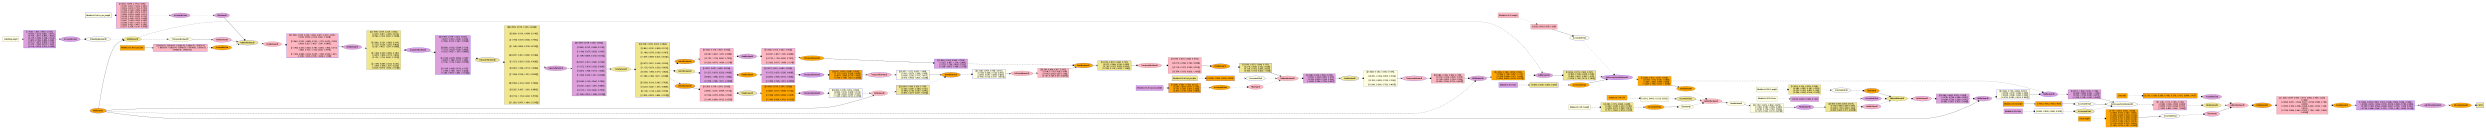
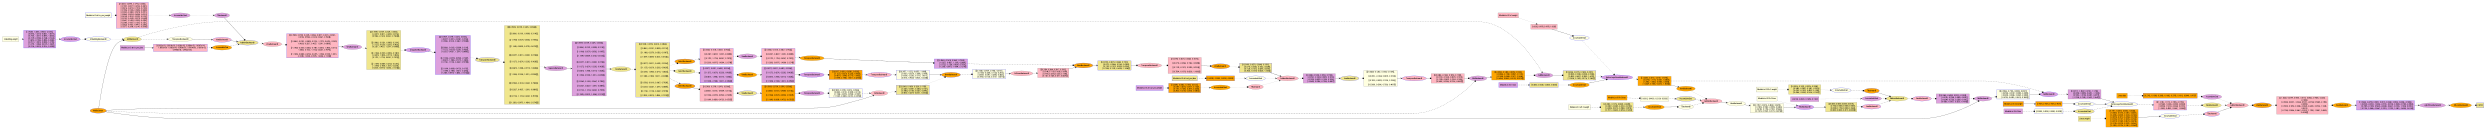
  strict digraph {
    fontname="Roboto Condensed"
    rankdir=LR
    node [color=gray40 fillcolor=plum fontname="Roboto Condensed" style=filled]
    edge [arrowhead=box fontname="Roboto Condensed" style=dashed]
    n1 [color=blue fillcolor=khaki label=2.6093 shape=box]
    n2 [fillcolor=orange label=NllLossBackward0]
    n3 [label=LogSoftmaxBackward0]
    n4 [color=blue label="[[ 1.5443, -0.4799,  0.9851,  0.8173,  0.0842,  0.9926,  0.2266, -0.1856],\n        [-0.2928, -0.3391, -1.0264, -0.5731, -0.0194,  0.5049, -0.1590, -0.8953],\n        [ 0.7005, -0.1053,  0.5426, -0.0620, -0.6421,  0.0726,  1.1028,  0.0912],\n        [-0.1784,  0.5846, -0.9667, -0.2913, -1.1230, -1.0481,  0.6589, -0.6198]]" shape=box]
    n5 [fillcolor=orange label=ViewBackward0]
    n6 [fillcolor=lightpink label="[[[ 1.5443, -0.4799,  0.9851,  0.8173,  0.0842,  0.9926,  0.2266,\n          -0.1856],\n         [-0.2928, -0.3391, -1.0264, -0.5731, -0.0194,  0.5049, -0.1590,\n          -0.8953],\n         [ 0.7005, -0.1053,  0.5426, -0.0620, -0.6421,  0.0726,  1.1028,\n           0.0912],\n         [-0.1784,  0.5846, -0.9667, -0.2913, -1.1230, -1.0481,  0.6589,\n          -0.6198]]]" shape=box]
    n7 [color=blue fillcolor=orange label=ViewBackward0]
    n8 [fillcolor=lightpink label=AddmmBackward0]
    n9 [label=AccumulateGrad]
    n10 [color=blue fillcolor=orange label="[ 0.2762, -0.1308, -0.2883, -0.1682, -0.3705,  0.1813,  0.3840, -0.4737]" shape=box]
    n11 [fillcolor=orange label="Linear.bias" shape=box]
    n12 [fillcolor=khaki label=ViewBackward0]
    n13 [color=blue fillcolor=lightpink label="[[[ 1.2150, -1.1712,  0.7355, -0.7753],\n         [-0.5060,  1.6906, -0.2905, -0.8902],\n         [ 0.9538, -1.5310, -0.2360,  0.8173],\n         [-1.3042, -0.4383,  0.3467,  1.3998]]]" shape=box]
    n14 [color=blue fillcolor=lightyellow label=NativeLayerNormBackward0]
    n15 [label="[[[ 0.8717, -1.5847,  0.3781, -1.1730],\n         [-0.8352,  0.8989, -0.6651, -1.1354],\n         [ 0.5914, -1.9158, -0.6091,  0.4577],\n         [-1.7208, -0.7342,  0.1602,  1.3647]]]" shape=box]
    n16 [color=blue label=AddBackward0]
    n17 [color=blue fillcolor=lightyellow label="[[[-0.5966, -0.7106,  0.0000, -0.2027],\n         [-0.4594, -0.8187,  0.0000, -0.4545],\n         [-0.6938, -0.8336,  0.2445, -0.2008],\n         [-0.4759, -0.6285,  0.3615, -0.1883]]]" shape=box]
    n18 [label=MulBackward0]
    n19 [label="[[[-0.5369, -0.6395,  0.2015, -0.1825],\n         [-0.4135, -0.7368,  0.4385, -0.4091],\n         [-0.6244, -0.7502,  0.2200, -0.1807],\n         [-0.4283, -0.5657,  0.3253, -0.1695]]]" shape=box]
    n20 [color=blue fillcolor=lightpink label=ViewBackward0]
    n21 [fillcolor=khaki label=AddmmBackward0]
    n22 [label=AccumulateGrad]
    n23 [label="[-0.4120, -0.4941,  0.1459, -0.1122]" shape=box]
    n24 [fillcolor=lightyellow label="ModuleList.0.ffn.2.bias" shape=box]
    n25 [color=blue fillcolor=lightpink label=ViewBackward0]
    n26 [fillcolor=khaki label="[[[0.0000, 0.0000, 0.0000, 0.3678],\n         [0.7002, 0.0000, 0.0000, 0.0000],\n         [0.0000, 0.1158, 0.0000, 0.5644],\n         [0.0000, 0.0000, 0.4173, 0.0000]]]" shape=box]
    n27 [color=blue label=ReluBackward0]
    n28 [fillcolor=lightyellow label="[[[-0.1257, -0.0214, -0.4842,  0.3678],\n         [ 0.7002, -0.5592, -0.9952, -0.8243],\n         [-0.6100,  0.1158, -0.7931,  0.5644],\n         [-0.1274, -0.7639,  0.4173, -0.6374]]]" shape=box]
    n29 [fillcolor=lightyellow label=ViewBackward0]
    n30 [fillcolor=lightpink label=AddmmBackward0]
    n31 [color=blue fillcolor=khaki label=AccumulateGrad]
    n32 [fillcolor=lightyellow label="[ 0.0812, -0.4430, -0.2124, -0.3023]" shape=box]
-   n33 [fillcolor=orange label="ModuleList.0.ffn.0.ffn" shape=box]
+   n33 [fillcolor=orange label="ModuleList.0.ffn.0.bias" shape=box]
    n34 [fillcolor=orange label=ViewBackward0]
    n35 [fillcolor=orange label="[[[ 1.4683, -0.8741,  0.3781, -0.9703],\n         [-0.3758,  1.7176, -0.6651, -0.6808],\n         [ 1.2852, -1.0822, -0.8536,  0.6584],\n         [-1.2449, -0.1056, -0.2012,  1.5530]]]" shape=box]
    n36 [color=blue label=NativeLayerNormBackward0]
    n37 [color=blue fillcolor=khaki label="[[[ 0.6244, -0.3725,  0.1608, -0.4101],\n         [ 0.0028,  2.0328, -0.2838, -0.2926],\n         [ 2.4052, -0.6207, -0.3283,  1.6070],\n         [-1.2454,  0.1343,  0.0176,  2.1563]]]" shape=box]
    n38 [label=AddBackward0]
    n39 [fillcolor=orange label="[[[-0.0520, -0.1400,  0.2059,  0.1965],\n         [-0.0846, -0.1582,  0.0967,  0.1131],\n         [-0.1484, -0.0469,  0.1471,  0.1696],\n         [-0.6264,  0.0440, -0.8152, -0.5218]]]" shape=box]
    n40 [label=MulBackward0]
    n41 [fillcolor=lightpink label="[[[-0.0468, -0.1260,  0.1853,  0.1769],\n         [-0.0761, -0.1424,  0.0870,  0.1018],\n         [-0.1335, -0.0422,  0.1324,  0.1526],\n         [-0.5638,  0.0396, -0.7336, -0.4697]]]" shape=box]
    n42 [color=blue fillcolor=lightpink label=TransposeBackward0]
    n43 [fillcolor=lightyellow label="[[[-0.0468, -0.1260,  0.1853,  0.1769]],\n\n        [[-0.0761, -0.1424,  0.0870,  0.1018]],\n\n        [[-0.1335, -0.0422,  0.1324,  0.1526]],\n\n        [[-0.5638,  0.0396, -0.7336, -0.4697]]]" shape=box]
    n44 [color=blue fillcolor=khaki label=ViewBackward0]
    n45 [label="[[-0.0468, -0.1260,  0.1853,  0.1769],\n        [-0.0761, -0.1424,  0.0870,  0.1018],\n        [-0.1335, -0.0422,  0.1324,  0.1526],\n        [-0.5638,  0.0396, -0.7336, -0.4697]]" shape=box]
    n46 [fillcolor=lightpink label=AddmmBackward0]
    n47 [color=blue fillcolor=lightyellow label=AccumulateGrad]
    n48 [color=blue fillcolor=orange label="[-0.0030,  0.0030,  0.0030, -0.0030]" shape=box]
    n49 [color=blue fillcolor=khaki label="ModuleList.0.att.out_proj.bias" shape=box]
    n50 [color=blue fillcolor=khaki label="[[-0.0190, -0.3073,  0.3648,  0.1519],\n        [-0.0713, -0.3566,  0.1562,  0.0289],\n        [-0.1123, -0.1512,  0.5295,  0.0316],\n        [-0.7304, -0.1378, -0.6328, -1.1836]]" shape=box]
    n51 [color=blue fillcolor=orange label=ViewBackward0]
    n52 [fillcolor=lightpink label="[[[-0.0190, -0.3073,  0.3648,  0.1519]],\n\n        [[-0.0713, -0.3566,  0.1562,  0.0289]],\n\n        [[-0.1123, -0.1512,  0.5295,  0.0316]],\n\n        [[-0.7304, -0.1378, -0.6328, -1.1836]]]" shape=box]
    n53 [fillcolor=lightpink label=TransposeBackward0]
    n54 [color=blue fillcolor=khaki label="[[[-0.0190, -0.3073,  0.3648,  0.1519],\n         [-0.0713, -0.3566,  0.1562,  0.0289],\n         [-0.1123, -0.1512,  0.5295,  0.0316],\n         [-0.7304, -0.1378, -0.6328, -1.1836]]]" shape=box]
    n55 [color=blue fillcolor=orange label=BmmBackward0]
    n56 [fillcolor=lightpink label="[[[0.2924, 0.2664, 0.3017, 0.1395],\n         [0.3146, 0.1729, 0.3026, 0.2099],\n         [0.1915, 0.4374, 0.2421, 0.1290],\n         [0.1147, 0.1528, 0.1017, 0.6309]]]" shape=box]
    n57 [fillcolor=lightpink label=SoftmaxBackward0]
    n58 [color=blue fillcolor=lightyellow label="[[[ 0.1668,  0.0739,  0.1982, -0.5731],\n         [ 0.1535, -0.4455,  0.1144, -0.2514],\n         [ 0.0507,  0.8767,  0.2850, -0.3445],\n         [-0.3972, -0.1103, -0.5177,  1.3077]]]" shape=box]
    n59 [color=blue fillcolor=orange label=BmmBackward0]
    n60 [color=blue fillcolor=khaki label="[[[-0.2969,  0.1854,  0.1238,  0.1783],\n         [ 0.4431, -0.0051, -0.4504, -0.1557],\n         [-0.5984, -0.1785, -0.0251, -0.0994],\n         [ 0.5850, -0.4419, -0.2361, -0.3362]]]" shape=box]
    n61 [fillcolor=lightpink label=DivBackward0]
    n62 [color=blue fillcolor=lightyellow label="[[[-0.5939,  0.3709,  0.2476,  0.3566],\n         [ 0.8861, -0.0101, -0.9009, -0.3114],\n         [-1.1968, -0.3570, -0.0502, -0.1987],\n         [ 1.1699, -0.8839, -0.4723, -0.6725]]]" shape=box]
    n63 [label=TransposeBackward0]
    n64 [color=blue fillcolor=orange label="[[[-0.5939,  0.3709,  0.2476,  0.3566]],\n\n        [[ 0.8861, -0.0101, -0.9009, -0.3114]],\n\n        [[-1.1968, -0.3570, -0.0502, -0.1987]],\n\n        [[ 1.1699, -0.8839, -0.4723, -0.6725]]]" shape=box]
    n65 [color=blue fillcolor=khaki label=ViewBackward0]
    n66 [fillcolor=lightpink label="[[[-0.5939,  0.3709,  0.2476,  0.3566]],\n\n        [[ 0.8861, -0.0101, -0.9009, -0.3114]],\n\n        [[-1.1968, -0.3570, -0.0502, -0.1987]],\n\n        [[ 1.1699, -0.8839, -0.4723, -0.6725]]]" shape=box]
    n67 [color=blue fillcolor=orange label=SelectBackward0]
    n68 [color=blue fillcolor=khaki label="[[[[-0.5939,  0.3709,  0.2476,  0.3566]],\n\n         [[ 0.8861, -0.0101, -0.9009, -0.3114]],\n\n         [[-1.1968, -0.3570, -0.0502, -0.1987]],\n\n         [[ 1.1699, -0.8839, -0.4723, -0.6725]]],\n\n\n        [[[-0.3077,  0.8311, -0.6581,  0.0156]],\n\n         [[-1.1272, -0.6276,  0.2202, -0.9628]],\n\n         [[-0.6873,  1.3906, -0.5715, -1.0826]],\n\n         [[ 1.1898, -2.1908,  1.8311, -0.2258]]],\n\n\n        [[[ 0.5563, -0.1618,  0.3667,  0.7924]],\n\n         [[-0.2327,  0.4027,  1.2391, -0.0889]],\n\n         [[ 0.1722, -1.1724,  0.4247,  0.7979]],\n\n         [[-1.2303, -0.0975, -1.4384, -2.1274]]]]" shape=box]
    n69 [fillcolor=khaki label=SelectBackward0]
    n70 [color=blue fillcolor=orange label=SelectBackward0]
    n71 [color=blue label="[[[-0.3077,  0.8311, -0.6581,  0.0156]],\n\n        [[-1.1272, -0.6276,  0.2202, -0.9628]],\n\n        [[-0.6873,  1.3906, -0.5715, -1.0826]],\n\n        [[ 1.1898, -2.1908,  1.8311, -0.2258]]]" shape=box]
    n72 [color=blue fillcolor=lightpink label="[[[ 0.5563, -0.1618,  0.3667,  0.7924]],\n\n        [[-0.2327,  0.4027,  1.2391, -0.0889]],\n\n        [[ 0.1722, -1.1724,  0.4247,  0.7979]],\n\n        [[-1.2303, -0.0975, -1.4384, -2.1274]]]" shape=box]
    n73 [fillcolor=khaki label=CloneBackward0]
    n74 [label="[[[[-0.5939,  0.3709,  0.2476,  0.3566]],\n\n         [[ 0.8861, -0.0101, -0.9009, -0.3114]],\n\n         [[-1.1968, -0.3570, -0.0502, -0.1987]],\n\n         [[ 1.1699, -0.8839, -0.4723, -0.6725]]],\n\n\n        [[[-0.3077,  0.8311, -0.6581,  0.0156]],\n\n         [[-1.1272, -0.6276,  0.2202, -0.9628]],\n\n         [[-0.6873,  1.3906, -0.5715, -1.0826]],\n\n         [[ 1.1898, -2.1908,  1.8311, -0.2258]]],\n\n\n        [[[ 0.5563, -0.1618,  0.3667,  0.7924]],\n\n         [[-0.2327,  0.4027,  1.2391, -0.0889]],\n\n         [[ 0.1722, -1.1724,  0.4247,  0.7979]],\n\n         [[-1.2303, -0.0975, -1.4384, -2.1274]]]]" shape=box]
    n75 [label=SqueezeBackward1]
    n76 [fillcolor=khaki label="[[[[[-0.5939,  0.3709,  0.2476,  0.3566]]],\n\n\n         [[[ 0.8861, -0.0101, -0.9009, -0.3114]]],\n\n\n         [[[-1.1968, -0.3570, -0.0502, -0.1987]]],\n\n\n         [[[ 1.1699, -0.8839, -0.4723, -0.6725]]]],\n\n\n\n        [[[[-0.3077,  0.8311, -0.6581,  0.0156]]],\n\n\n         [[[-1.1272, -0.6276,  0.2202, -0.9628]]],\n\n\n         [[[-0.6873,  1.3906, -0.5715, -1.0826]]],\n\n\n         [[[ 1.1898, -2.1908,  1.8311, -0.2258]]]],\n\n\n\n        [[[[ 0.5563, -0.1618,  0.3667,  0.7924]]],\n\n\n         [[[-0.2327,  0.4027,  1.2391, -0.0889]]],\n\n\n         [[[ 0.1722, -1.1724,  0.4247,  0.7979]]],\n\n\n         [[[-1.2303, -0.0975, -1.4384, -2.1274]]]]]" shape=box]
    n77 [color=blue fillcolor=khaki label=TransposeBackward0]
    n78 [color=blue label="[[[[[-0.5939,  0.3709,  0.2476,  0.3566],\n           [-0.3077,  0.8311, -0.6581,  0.0156],\n           [ 0.5563, -0.1618,  0.3667,  0.7924]]],\n\n\n         [[[ 0.8861, -0.0101, -0.9009, -0.3114],\n           [-1.1272, -0.6276,  0.2202, -0.9628],\n           [-0.2327,  0.4027,  1.2391, -0.0889]]],\n\n\n         [[[-1.1968, -0.3570, -0.0502, -0.1987],\n           [-0.6873,  1.3906, -0.5715, -1.0826],\n           [ 0.1722, -1.1724,  0.4247,  0.7979]]],\n\n\n         [[[ 1.1699, -0.8839, -0.4723, -0.6725],\n           [ 1.1898, -2.1908,  1.8311, -0.2258],\n           [-1.2303, -0.0975, -1.4384, -2.1274]]]]]" shape=box]
    n79 [color=blue label=UnsqueezeBackward0]
    n80 [fillcolor=khaki label="[[[[-0.5939,  0.3709,  0.2476,  0.3566],\n          [-0.3077,  0.8311, -0.6581,  0.0156],\n          [ 0.5563, -0.1618,  0.3667,  0.7924]]],\n\n\n        [[[ 0.8861, -0.0101, -0.9009, -0.3114],\n          [-1.1272, -0.6276,  0.2202, -0.9628],\n          [-0.2327,  0.4027,  1.2391, -0.0889]]],\n\n\n        [[[-1.1968, -0.3570, -0.0502, -0.1987],\n          [-0.6873,  1.3906, -0.5715, -1.0826],\n          [ 0.1722, -1.1724,  0.4247,  0.7979]]],\n\n\n        [[[ 1.1699, -0.8839, -0.4723, -0.6725],\n          [ 1.1898, -2.1908,  1.8311, -0.2258],\n          [-1.2303, -0.0975, -1.4384, -2.1274]]]]" shape=box]
    n81 [label=ViewBackward0]
    n82 [color=blue fillcolor=lightpink label="[[[-0.5939,  0.3709,  0.2476,  0.3566, -0.3077,  0.8311, -0.6581,\n           0.0156,  0.5563, -0.1618,  0.3667,  0.7924]],\n\n        [[ 0.8861, -0.0101, -0.9009, -0.3114, -1.1272, -0.6276,  0.2202,\n          -0.9628, -0.2327,  0.4027,  1.2391, -0.0889]],\n\n        [[-1.1968, -0.3570, -0.0502, -0.1987, -0.6873,  1.3906, -0.5715,\n          -1.0826,  0.1722, -1.1724,  0.4247,  0.7979]],\n\n        [[ 1.1699, -0.8839, -0.4723, -0.6725,  1.1898, -2.1908,  1.8311,\n          -0.2258, -1.2303, -0.0975, -1.4384, -2.1274]]]" shape=box]
    n83 [fillcolor=lightpink label=ViewBackward0]
    n84 [color=blue fillcolor=khaki label=AddmmBackward0]
    n85 [fillcolor=orange label=AccumulateGrad]
    n86 [color=blue fillcolor=lightpink label="[ 3.0022e-03, -3.0019e-03,  3.0026e-03,  3.0006e-03, -1.4247e-04,\n         1.3665e-04, -1.0932e-04,  9.3836e-05, -3.0014e-03,  3.0001e-03,\n        -2.9988e-03, -2.9922e-03]" shape=box]
-   n87 [fillcolor=orange label="ModuleList.0.att.in_proj_bias" shape=box]
+   n87 [label="ModuleList.0.att.in_proj_bias" shape=box]
    n88 [color=blue fillcolor=lightpink label=ViewBackward0]
    n89 [fillcolor=lightyellow label=TransposeBackward0]
    n90 [fillcolor=khaki label=AddBackward0]
    n91 [color=blue fillcolor=lightyellow label=EmbeddingBackward0]
    n92 [color=blue label=AccumulateGrad]
    n93 [color=blue label="[[ 1.9269,  1.4873,  0.9007, -2.1055],\n        [ 0.6754, -1.2315, -0.0461, -1.6077],\n        [-0.7551,  1.6517, -0.3895, -1.4066],\n        [-0.7279, -0.5594, -0.7688,  0.7624],\n        [ 1.6453, -0.1566, -0.4944,  0.4366],\n        [-0.7611,  1.0813,  0.8038,  1.6776],\n        [ 1.2791,  1.2964,  0.6105,  1.3347],\n        [-0.2316,  0.0418, -0.2516,  0.8599]]" shape=box]
    n94 [fillcolor=lightyellow label="Embedding.weight" shape=box]
    n95 [color=blue fillcolor=orange label=MulBackward]
    n96 [label=TBackward0]
    n97 [label=AccumulateGrad]
    n98 [color=blue fillcolor=lightpink label="[[-0.4667,  0.4995,  0.1794,  0.2566],\n        [ 0.1907, -0.0077,  0.4763, -0.4321],\n        [ 0.0416, -0.4210,  0.1918, -0.2139],\n        [ 0.1906, -0.1306,  0.5049, -0.3600],\n        [-0.3622, -0.3682,  0.5478,  0.2011],\n        [ 0.5863, -0.5024, -0.6044, -0.4761],\n        [-0.4149,  0.2510,  0.2223,  0.5118],\n        [-0.3192, -0.4145,  0.3279, -0.2445],\n        [ 0.3687, -0.1483,  0.3533, -0.4788],\n        [-0.3060,  0.1897,  0.1265, -0.1531],\n        [ 0.3620,  0.4133, -0.4411, -0.3299],\n        [ 0.5577, -0.2096, -0.2141, -0.5895]]" shape=box]
    n99 [color=blue fillcolor=lightyellow label="ModuleList.0.att.in_proj_weight" shape=box]
    n100 [color=blue fillcolor=lightyellow label="[[[-0.3077, -1.1272, -0.6873,  1.1898],\n         [ 0.8311, -0.6276,  1.3906, -2.1908],\n         [-0.6581,  0.2202, -0.5715,  1.8311],\n         [ 0.0156, -0.9628, -1.0826, -0.2258]]]" shape=box]
    n101 [color=blue fillcolor=lightpink label=TransposeBackward0]
    n102 [color=blue fillcolor=orange label="[[[-0.3077,  0.8311, -0.6581,  0.0156],\n         [-1.1272, -0.6276,  0.2202, -0.9628],\n         [-0.6873,  1.3906, -0.5715, -1.0826],\n         [ 1.1898, -2.1908,  1.8311, -0.2258]]]" shape=box]
    n103 [color=blue label=TransposeBackward0]
    n104 [label="[[[-0.3077,  0.8311, -0.6581,  0.0156]],\n\n        [[-1.1272, -0.6276,  0.2202, -0.9628]],\n\n        [[-0.6873,  1.3906, -0.5715, -1.0826]],\n\n        [[ 1.1898, -2.1908,  1.8311, -0.2258]]]" shape=box]
    n105 [fillcolor=orange label=ViewBackward0]
    n106 [color=blue label="[[[ 0.5563, -0.1618,  0.3667,  0.7924],\n         [-0.2327,  0.4027,  1.2391, -0.0889],\n         [ 0.1722, -1.1724,  0.4247,  0.7979],\n         [-1.2303, -0.0975, -1.4384, -2.1274]]]" shape=box]
    n107 [fillcolor=orange label=TransposeBackward0]
    n108 [color=blue fillcolor=lightpink label="[[[ 0.5563, -0.1618,  0.3667,  0.7924]],\n\n        [[-0.2327,  0.4027,  1.2391, -0.0889]],\n\n        [[ 0.1722, -1.1724,  0.4247,  0.7979]],\n\n        [[-1.2303, -0.0975, -1.4384, -2.1274]]]" shape=box]
    n109 [label=ViewBackward0]
    n110 [fillcolor=lightpink label=TBackward0]
    n111 [fillcolor=orange label=AccumulateGrad]
    n112 [color=blue fillcolor=orange label="[[ 0.3890,  0.0862, -0.1594,  0.3120],\n        [ 0.0749,  0.4010,  0.0577, -0.1547],\n        [ 0.1313, -0.1386,  0.2075,  0.4434],\n        [ 0.2920, -0.2156,  0.2856,  0.0865]]" shape=box]
    n113 [color=blue label="ModuleList.0.att.out_proj.weight" shape=box]
    n114 [color=blue fillcolor=lightyellow label=AccumulateGrad]
    n115 [fillcolor=lightpink label="[1.0030, 0.9970, 0.9970, 1.0030]" shape=box]
    n116 [fillcolor=lightpink label="ModuleList.0.ln1.weight" shape=box]
    n117 [fillcolor=orange label=AccumulateGrad]
    n118 [color=blue fillcolor=khaki label="[-0.0030,  0.0030,  0.0030, -0.0030]" shape=box]
    n119 [color=blue label="ModuleList.0.ln1.bias" shape=box]
    n120 [fillcolor=lightyellow label=TBackward0]
    n121 [fillcolor=orange label=AccumulateGrad]
    n122 [fillcolor=khaki label="[[-0.2893,  0.1279, -0.0690, -0.3659],\n        [ 0.0087, -0.3385, -0.4212, -0.2783],\n        [-0.4406, -0.3214,  0.4968,  0.0974],\n        [ 0.1511, -0.4633, -0.3254, -0.1693]]" shape=box]
    n123 [fillcolor=lightyellow label="ModuleList.0.att.0.weight" shape=box]
    n124 [color=blue fillcolor=orange label=TBackward0]
    n125 [color=blue fillcolor=lightyellow label=AccumulateGrad]
    n126 [fillcolor=khaki label="[[-0.0016, -0.1831, -0.0376, -0.3358],\n        [-0.3462, -0.2887, -0.1681, -0.3916],\n        [ 0.4192, -0.1022,  0.4332,  0.1528],\n        [-0.4264,  0.3430, -0.1406, -0.1947]]" shape=box]
    n127 [fillcolor=lightyellow label="ModuleList.0.ffn.2.weight" shape=box]
    n128 [color=blue fillcolor=lightyellow label=AccumulateGrad]
    n129 [color=blue fillcolor=orange label="[0.9970, 0.9970, 0.9970, 0.9970]" shape=box]
    n130 [color=blue fillcolor=orange label="ModuleList.0.ln2.weight" shape=box]
    n131 [color=blue fillcolor=khaki label=AccumulateGrad]
    n132 [color=blue fillcolor=lightyellow label="[ 0.0030,  0.0030,  0.0030, -0.0030]" shape=box]
    n133 [label="ModuleList.0.ln2.bias" shape=box]
    n134 [color=blue fillcolor=lightpink label=TBackward0]
    n135 [color=blue fillcolor=lightyellow label=AccumulateGrad]
    n136 [fillcolor=orange label="[[ 0.1917, -0.4073,  0.3682, -0.3644],\n        [-0.0833,  0.1074,  0.2551,  0.4007],\n        [ 0.4525, -0.3935,  0.1228, -0.2180],\n        [-0.0578, -0.3712,  0.4524, -0.3700],\n        [ 0.2702,  0.1727,  0.1655, -0.2733],\n        [ 0.4515,  0.1069,  0.0673, -0.4376],\n        [ 0.2129, -0.0720, -0.2321,  0.4265],\n        [ 0.1085, -0.2736, -0.2561, -0.0269]]" shape=box]
-   n137 [fillcolor=orange label="Linear.weight" shape=box]
+   n137 [fillcolor=khaki label="Linear.weight" shape=box]
    n2 -> n1 [style=dotted]
    n3 -> n2 [arrowhead=vee]
    n4 -> n3 [arrowhead=vee style=solid]
    n5 -> n4 [arrowhead=vee style=solid]
    n6 -> n5 [style=dotted]
    n7 -> n6
    n8 -> n7
    n9 -> n8 [style=dotted]
    n10 -> n9 [style=dotted]
    n11 -> n10 [style=dotted]
    n12 -> n8 [arrowhead=vee style=dotted]
    n13 -> n12
    n14 -> n13 [arrowhead=vee]
    n15 -> n14 [arrowhead=vee style=solid]
    n16 -> n15 [arrowhead=vee]
    n17 -> n16 [style=solid]
    n18 -> n17
    n19 -> n18
    n20 -> n19
    n21 -> n20
    n22 -> n21
    n23 -> n22 [arrowhead=vee style=dotted]
-   n24 -> n23 [arrowhead=vee style=dotted]
+   n24 -> n27 [arrowhead=vee style=dotted]
    n25 -> n21 [arrowhead=vee]
    n26 -> n25
    n27 -> n26 [arrowhead=vee style=solid]
    n28 -> n27 [arrowhead=vee style=solid]
    n29 -> n28 [arrowhead=vee style=solid]
    n30 -> n29 [arrowhead=vee style=solid]
    n31 -> n30 [arrowhead=vee]
    n32 -> n31 [arrowhead=vee]
    n33 -> n32
    n34 -> n30 [style=dotted]
    n35 -> n16
    n35 -> n34 [arrowhead=vee style=solid]
    n36 -> n35 [arrowhead=vee style=dotted]
    n37 -> n36 [arrowhead=vee style=dotted]
    n38 -> n37 [style=solid]
    n39 -> n38 [style=dotted]
    n40 -> n39 [arrowhead=vee style=solid]
    n41 -> n40 [style=solid]
    n42 -> n41 [style=solid]
    n43 -> n42 [arrowhead=vee style=solid]
    n44 -> n43 [style=dotted]
    n45 -> n44 [arrowhead=vee style=solid]
    n46 -> n45
    n47 -> n46 [arrowhead=vee style=dotted]
    n48 -> n47 [arrowhead=vee style=dotted]
    n49 -> n48
    n50 -> n46 [arrowhead=vee style=solid]
    n51 -> n50 [style=dotted]
    n52 -> n51 [style=solid]
    n53 -> n52 [style=dotted]
    n54 -> n53 [style=solid]
    n55 -> n54 [arrowhead=vee style=solid]
    n56 -> n55 [arrowhead=vee style=solid]
    n57 -> n56 [arrowhead=vee]
    n58 -> n57 [arrowhead=vee style=solid]
    n59 -> n58
    n60 -> n59 [style=dotted]
    n61 -> n60 [arrowhead=vee style=dotted]
    n62 -> n61 [arrowhead=vee]
    n63 -> n62 [style=dotted]
    n64 -> n63 [style=solid]
    n65 -> n64 [arrowhead=vee]
    n66 -> n65 [style=dotted]
    n67 -> n66 [style=solid]
    n68 -> n67 [arrowhead=vee]
    n68 -> n69
    n68 -> n70 [style=dotted]
    n69 -> n71
    n70 -> n72 [arrowhead=vee]
    n71 -> n105 [style=dotted]
    n72 -> n109
    n73 -> n68
    n74 -> n73 [arrowhead=vee style=solid]
    n75 -> n74 [arrowhead=vee style=solid]
    n76 -> n75 [arrowhead=vee style=dotted]
    n77 -> n76 [style=dotted]
    n78 -> n77 [style=dotted]
    n79 -> n78 [style=solid]
    n80 -> n79
    n81 -> n80 [arrowhead=vee style=dotted]
    n82 -> n81 [arrowhead=vee style=solid]
    n83 -> n82 [style=dotted]
    n84 -> n83 [arrowhead=vee style=dotted]
    n85 -> n84 [arrowhead=vee]
    n86 -> n85
    n87 -> n86 [arrowhead=vee style=solid]
    n88 -> n84 [arrowhead=vee style=solid]
    n89 -> n88 [arrowhead=vee style=solid]
    n90 -> n38 [arrowhead=vee]
    n90 -> n89 [arrowhead=vee]
    n91 -> n90 [arrowhead=vee style=dotted]
    n92 -> n91
    n93 -> n92 [arrowhead=vee]
    n94 -> n93 [arrowhead=vee style=dotted]
    n95 -> n18 [style=solid]
    n95 -> n40
    n95 -> n61 [arrowhead=vee style=solid]
    n95 -> n90 [style=solid]
    n96 -> n84 [style=solid]
    n97 -> n96 [arrowhead=vee style=dotted]
    n98 -> n97 [arrowhead=vee style=dotted]
    n99 -> n98 [style=dotted]
    n100 -> n59 [arrowhead=vee style=solid]
    n101 -> n100 [arrowhead=vee]
    n102 -> n101 [arrowhead=vee]
    n103 -> n102 [style=dotted]
    n104 -> n103 [style=solid]
    n105 -> n104 [arrowhead=vee]
    n106 -> n55
    n107 -> n106 [style=solid]
    n108 -> n107 [arrowhead=vee]
    n109 -> n108
    n110 -> n46 [arrowhead=vee style=dotted]
    n111 -> n110 [style=dotted]
    n112 -> n111 [arrowhead=vee style=dotted]
    n113 -> n112
    n114 -> n36 [style=dotted]
    n115 -> n114 [style=solid]
    n116 -> n115 [arrowhead=vee style=dotted]
    n117 -> n36 [style=solid]
    n118 -> n117 [arrowhead=vee style=dotted]
    n119 -> n118 [arrowhead=vee]
    n120 -> n30
    n121 -> n120 [style=solid]
    n122 -> n121 [arrowhead=vee]
    n123 -> n122
    n124 -> n21 [style=solid]
    n125 -> n124
    n126 -> n125 [arrowhead=vee style=dotted]
    n127 -> n126 [style=dotted]
    n128 -> n14 [arrowhead=vee style=solid]
    n129 -> n128 [style=solid]
    n130 -> n129 [arrowhead=vee style=solid]
    n131 -> n14
    n132 -> n131
    n133 -> n132
    n134 -> n8 [style=solid]
    n135 -> n134
    n136 -> n135 [arrowhead=vee style=solid]
    n137 -> n136 [style=dotted]
  }
